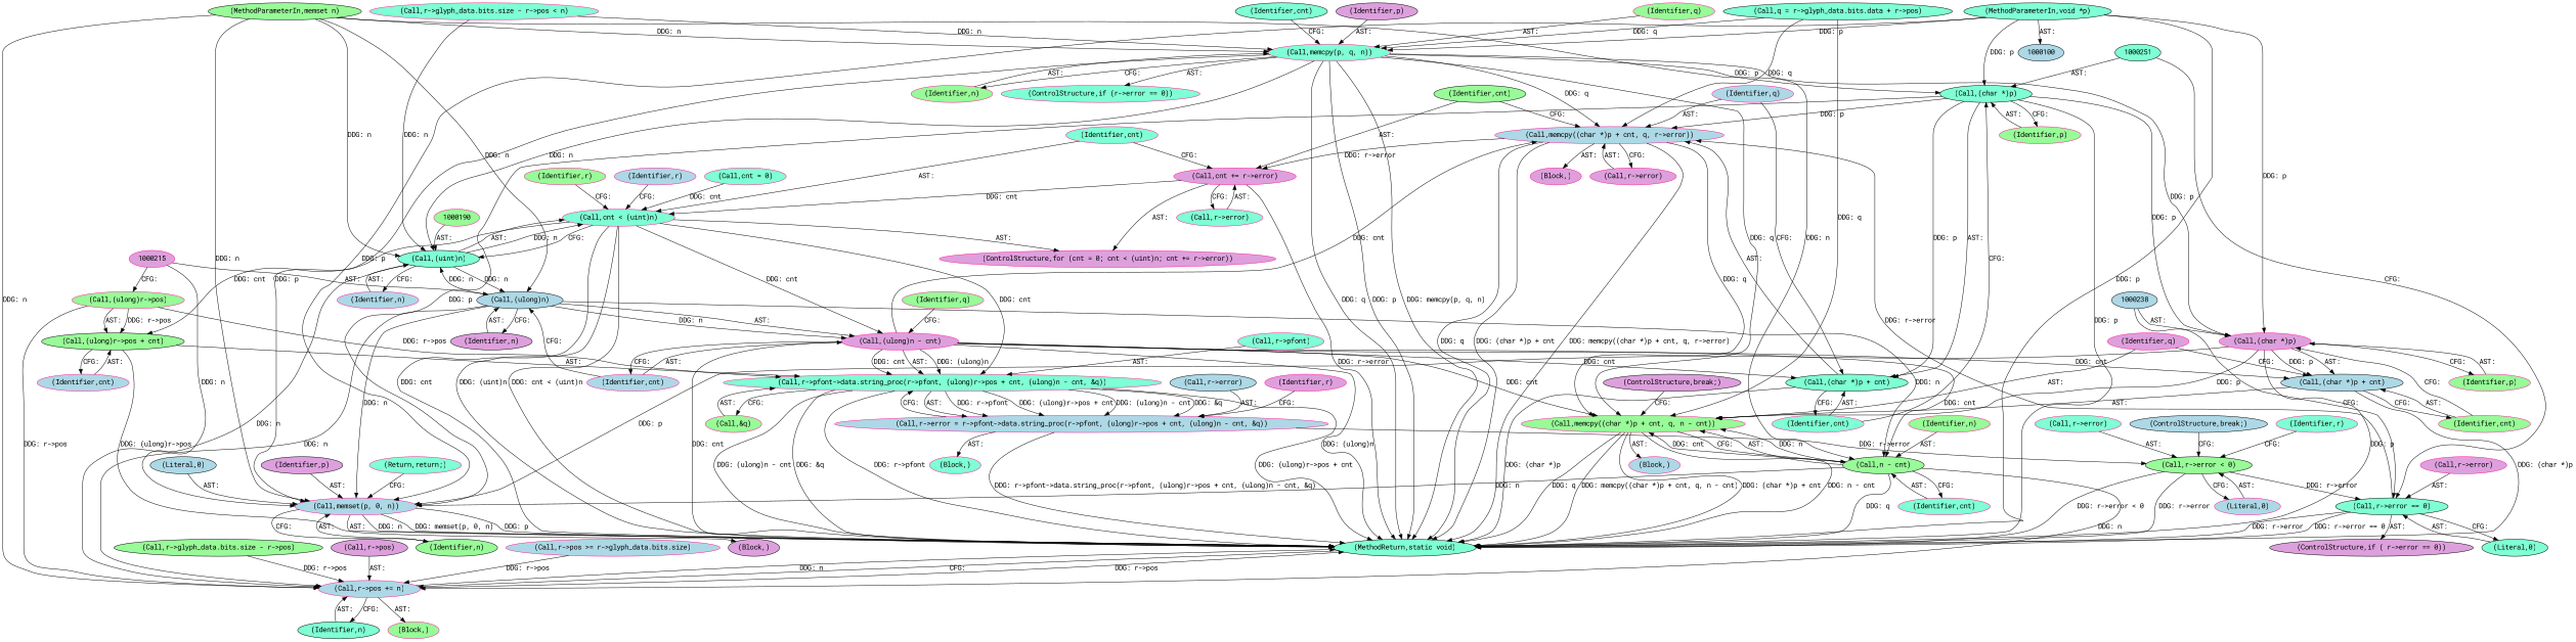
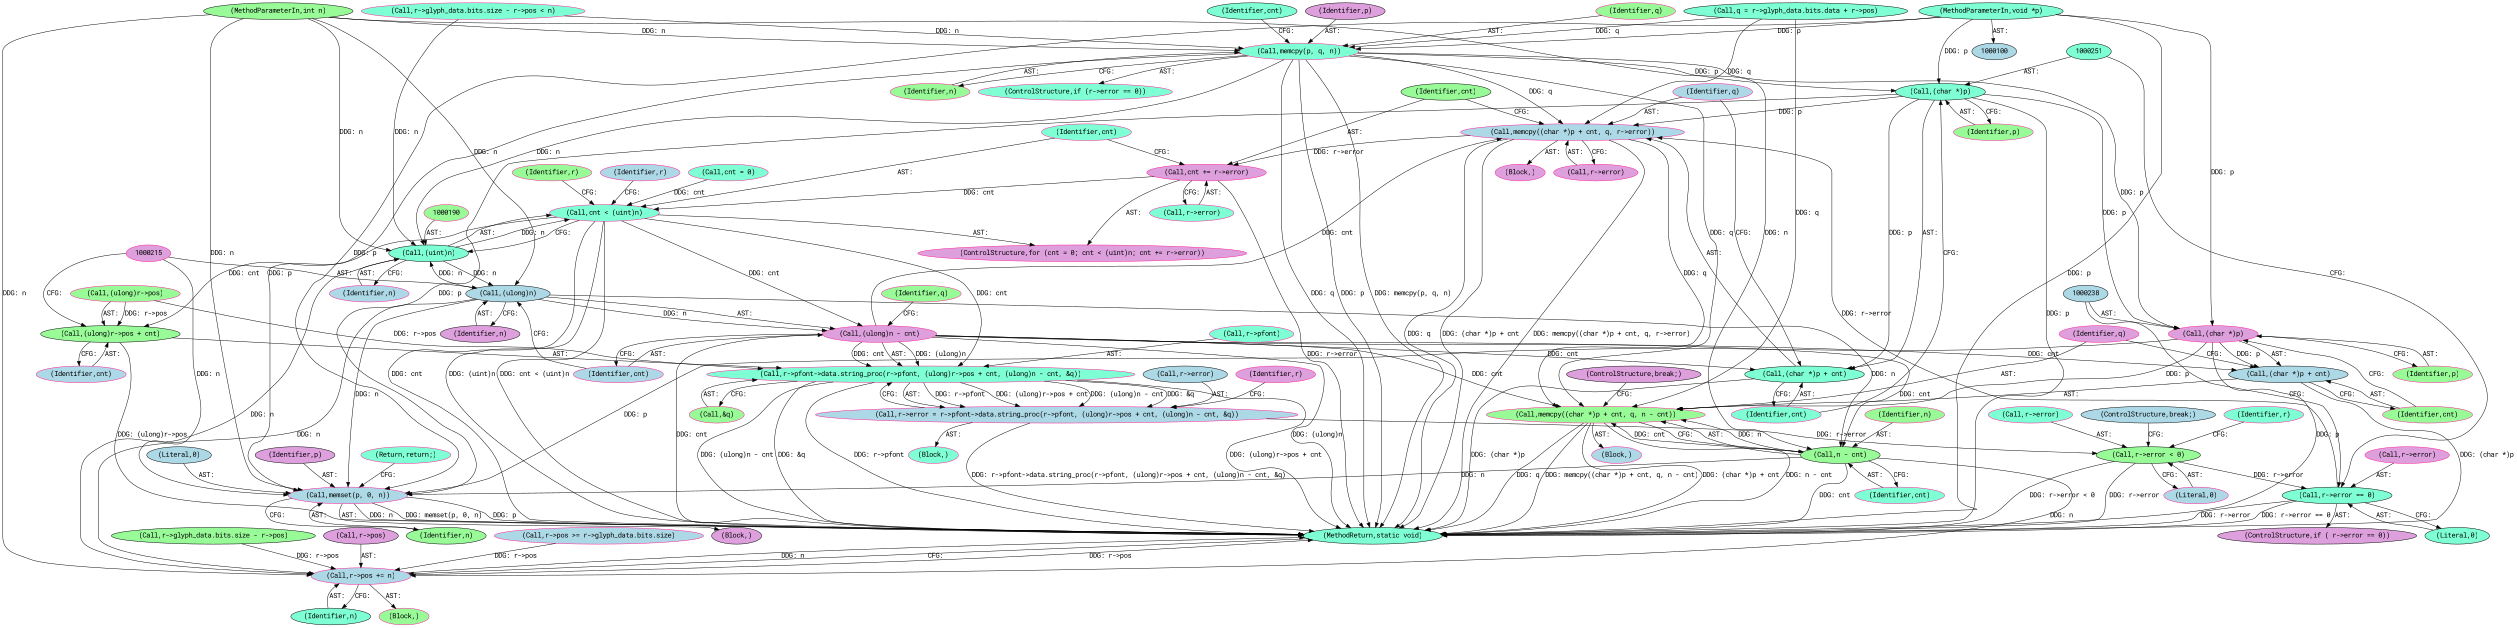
  digraph {
    fontname="Roboto Mono"
    node [color=deeppink fillcolor=aquamarine fontname="Roboto Mono" style=filled]
    edge [fontname="Roboto Mono"]
    n1 [color=black label="(MethodParameterIn,void *p)"]
    n2 [label="(Call,memcpy(p, q, n))"]
    n3 [fillcolor=lightblue label="(Call,memset(p, 0, n))"]
    n4 [fillcolor=plum label="(Call,(char *)p)"]
    n5 [color=black label="(Call,(char *)p)"]
    n6 [color=black label="(MethodReturn,static void)"]
    1000100 [color=black fillcolor=lightblue]
    n8 [color=black label="(Call,(uint)n)"]
    n9 [fillcolor=lightblue label="(Call,memcpy((char *)p + cnt, q, r->error))"]
    n10 [fillcolor=palegreen label="(Call,memcpy((char *)p + cnt, q, n - cnt))"]
    n11 [fillcolor=palegreen label="(Identifier,n)"]
    n12 [label="(ControlStructure,if (r->error == 0))"]
    n13 [color=black fillcolor=plum label="(Block,)"]
    n14 [color=black fillcolor=palegreen label="(Identifier,n)"]
    n15 [color=black fillcolor=lightblue label="(Call,(char *)p + cnt)"]
    n16 [fillcolor=palegreen label="(Identifier,p)"]
    n17 [color=black label="(Call,(char *)p + cnt)"]
    n18 [fillcolor=palegreen label="(Identifier,p)"]
    n19 [fillcolor=lightblue label="(Call,r->pos += n)"]
    n20 [label="(Call,cnt < (uint)n)"]
    n21 [color=black fillcolor=lightblue label="(Call,(ulong)n)"]
    n22 [fillcolor=lightblue label="(Identifier,n)"]
    n23 [fillcolor=plum label="(Call,cnt += r->error)"]
    n24 [fillcolor=plum label="(Call,r->error)"]
    n25 [fillcolor=plum label="(Block,)"]
    n26 [color=black fillcolor=palegreen label="(Call,n - cnt)"]
    n27 [fillcolor=lightblue label="(Block,)"]
    n28 [label="(Call,r->pfont->data.string_proc(r->pfont, (ulong)r->pos + cnt, (ulong)n - cnt, &q))"]
    n29 [color=black fillcolor=palegreen label="(Call,(ulong)r->pos + cnt)"]
    n30 [fillcolor=plum label="(Call,(ulong)n - cnt)"]
    n31 [fillcolor=plum label="(ControlStructure,for (cnt = 0; cnt < (uint)n; cnt += r->error))"]
    n32 [color=black label="(Identifier,n)"]
    n33 [fillcolor=palegreen label="(Block,)"]
    n34 [color=black fillcolor=plum label="(Identifier,n)"]
    n35 [fillcolor=lightblue label="(Call,r->error = r->pfont->data.string_proc(r->pfont, (ulong)r->pos + cnt, (ulong)n - cnt, &q))"]
    n36 [fillcolor=palegreen label="(Call,&q)"]
    n37 [fillcolor=lightblue label="(Identifier,cnt)"]
    n38 [fillcolor=lightblue label="(Identifier,cnt)"]
    n39 [color=black fillcolor=palegreen label="(Call,r->error < 0)"]
    n40 [label="(Block,)"]
    n41 [color=black label="(Call,r->error == 0)"]
    n42 [fillcolor=lightblue label="(Literal,0)"]
    n43 [color=black fillcolor=plum label="(ControlStructure,if ( r->error == 0))"]
    n44 [color=black label="(Literal,0)"]
    n45 [label="(Call,r->error)"]
    n46 [label="(Identifier,cnt)"]
    n47 [fillcolor=palegreen label="(Identifier,cnt)"]
    n48 [label="(Identifier,cnt)"]
    n49 [color=black fillcolor=palegreen label="(Call,r->glyph_data.bits.size - r->pos)"]
    n50 [label="(Call,r->error)"]
    n51 [fillcolor=palegreen label="(Identifier,q)"]
    n52 [label="(Identifier,cnt)"]
    n53 [fillcolor=lightblue label="(Identifier,q)"]
    n54 [fillcolor=plum label="(Identifier,q)"]
    n55 [color=black fillcolor=plum label="(Call,r->pos)"]
    n56 [color=black label="(Call,q = r->glyph_data.bits.data + r->pos)"]
    n57 [color=black fillcolor=palegreen label="(Identifier,cnt)"]
    n58 [fillcolor=lightblue label="(Identifier,r)"]
    n59 [fillcolor=palegreen label="(Identifier,q)"]
    n60 [color=black fillcolor=lightblue label="(Call,r->error)"]
    n61 [label="(Call,cnt = 0)"]
    n62 [fillcolor=palegreen label="(Call,(ulong)r->pos)"]
    n63 [fillcolor=plum label="(Identifier,r)"]
    n64 [color=black fillcolor=lightblue label="(ControlStructure,break;)"]
    n65 [color=black label="(Identifier,cnt)"]
    n66 [label="(Identifier,r)"]
    n67 [label="(Call,r->pfont)"]
    n68 [color=black fillcolor=plum label="(Identifier,p)"]
    n69 [label="(Return,return;)"]
    n70 [fillcolor=plum label="(Call,r->error)"]
    n71 [label="(Call,r->glyph_data.bits.size - r->pos < n)"]
    n72 [fillcolor=palegreen label="(Identifier,n)"]
    n73 [fillcolor=lightblue label="(Call,r->pos >= r->glyph_data.bits.size)"]
    n74 [color=black fillcolor=plum label="(Identifier,p)"]
    n75 [color=black fillcolor=lightblue label="(Literal,0)"]
-   n76 [color=black fillcolor=palegreen label="(MethodParameterIn,memset n)"]
+   n76 [color=black fillcolor=palegreen label="(MethodParameterIn,int n)"]
    n77 [color=black fillcolor=plum label="(ControlStructure,break;)"]
    n78 [fillcolor=palegreen label="(Identifier,r)"]
    1000190 [fillcolor=palegreen]
    1000238 [color=black fillcolor=lightblue]
    1000251 [color=black]
    1000215 [fillcolor=plum]
    n1 -> n2 [label="DDG: p"]
    n1 -> n3 [label="DDG: p"]
    n1 -> n4 [label="DDG: p"]
    n1 -> n5 [label="DDG: p"]
    n1 -> n6 [label="DDG: p"]
    n1 -> 1000100 [label="AST: "]
    n2 -> n3 [label="DDG: p"]
    n2 -> n4 [label="DDG: p"]
    n2 -> n5 [label="DDG: p"]
    n2 -> n6 [label="DDG: p"]
    n2 -> n6 [label="DDG: memcpy(p, q, n)"]
    n2 -> n6 [label="DDG: q"]
    n2 -> n8 [label="DDG: n"]
    n2 -> n9 [label="DDG: q"]
    n2 -> n10 [label="DDG: q"]
    n2 -> n11 [label="CFG: "]
    n2 -> n12 [label="AST: "]
    n3 -> n6 [label="DDG: memset(p, 0, n)"]
    n3 -> n6 [label="DDG: p"]
    n3 -> n6 [label="DDG: n"]
    n3 -> n13 [label="AST: "]
    n3 -> n14 [label="CFG: "]
    n4 -> n3 [label="DDG: p"]
    n4 -> n6 [label="DDG: p"]
    n4 -> n10 [label="DDG: p"]
    n4 -> n15 [label="AST: "]
    n4 -> n15 [label="DDG: p"]
    n4 -> n16 [label="CFG: "]
    n5 -> n3 [label="DDG: p"]
    n5 -> n4 [label="DDG: p"]
    n5 -> n6 [label="DDG: p"]
    n5 -> n9 [label="DDG: p"]
    n5 -> n17 [label="AST: "]
    n5 -> n17 [label="DDG: p"]
    n5 -> n18 [label="CFG: "]
    n6 -> n19 [label="CFG: "]
    n8 -> n19 [label="DDG: n"]
    n8 -> n20 [label="AST: "]
    n8 -> n20 [label="DDG: n"]
    n8 -> n21 [label="DDG: n"]
    n8 -> n22 [label="CFG: "]
    n9 -> n6 [label="DDG: memcpy((char *)p + cnt, q, r->error)"]
    n9 -> n6 [label="DDG: q"]
    n9 -> n6 [label="DDG: (char *)p + cnt"]
    n9 -> n10 [label="DDG: q"]
    n9 -> n23 [label="DDG: r->error"]
    n9 -> n24 [label="CFG: "]
    n9 -> n25 [label="AST: "]
    n10 -> n6 [label="DDG: (char *)p + cnt"]
    n10 -> n6 [label="DDG: memcpy((char *)p + cnt, q, n - cnt)"]
    n10 -> n6 [label="DDG: n - cnt"]
    n10 -> n6 [label="DDG: q"]
    n10 -> n26 [label="CFG: "]
    n10 -> n27 [label="AST: "]
    n11 -> n2 [label="AST: "]
    n14 -> n3 [label="AST: "]
    n15 -> n6 [label="DDG: (char *)p"]
    n15 -> n10 [label="AST: "]
    n15 -> n47 [label="CFG: "]
    n16 -> n4 [label="AST: "]
    n17 -> n6 [label="DDG: (char *)p"]
    n17 -> n9 [label="AST: "]
    n17 -> n48 [label="CFG: "]
    n18 -> n5 [label="AST: "]
    n19 -> n6 [label="DDG: r->pos"]
    n19 -> n6 [label="DDG: n"]
    n19 -> n32 [label="CFG: "]
    n19 -> n33 [label="AST: "]
    n20 -> n6 [label="DDG: cnt < (uint)n"]
    n20 -> n6 [label="DDG: cnt"]
    n20 -> n6 [label="DDG: (uint)n"]
    n20 -> n8 [label="CFG: "]
    n20 -> n28 [label="DDG: cnt"]
    n20 -> n29 [label="DDG: cnt"]
    n20 -> n30 [label="DDG: cnt"]
    n20 -> n31 [label="AST: "]
    n21 -> n3 [label="DDG: n"]
    n21 -> n8 [label="DDG: n"]
    n21 -> n19 [label="DDG: n"]
    n21 -> n26 [label="DDG: n"]
    n21 -> n30 [label="AST: "]
    n21 -> n30 [label="DDG: n"]
    n21 -> n34 [label="CFG: "]
    n22 -> n8 [label="AST: "]
    n23 -> n6 [label="DDG: r->error"]
    n23 -> n20 [label="DDG: cnt"]
    n23 -> n31 [label="AST: "]
    n23 -> n45 [label="CFG: "]
    n24 -> n9 [label="AST: "]
    n26 -> n3 [label="DDG: n"]
-   n26 -> n6 [label="DDG: q"]
+   n26 -> n6 [label="DDG: cnt"]
    n26 -> n10 [label="AST: "]
    n26 -> n10 [label="DDG: n"]
    n26 -> n10 [label="DDG: cnt"]
    n26 -> n19 [label="DDG: n"]
    n26 -> n46 [label="CFG: "]
    n28 -> n6 [label="DDG: (ulong)r->pos + cnt"]
    n28 -> n6 [label="DDG: &q"]
    n28 -> n6 [label="DDG: r->pfont"]
    n28 -> n6 [label="DDG: (ulong)n - cnt"]
    n28 -> n35 [label="AST: "]
    n28 -> n35 [label="DDG: r->pfont"]
    n28 -> n35 [label="DDG: (ulong)r->pos + cnt"]
    n28 -> n35 [label="DDG: (ulong)n - cnt"]
    n28 -> n35 [label="DDG: &q"]
    n28 -> n36 [label="CFG: "]
    n29 -> n6 [label="DDG: (ulong)r->pos"]
    n29 -> n28 [label="AST: "]
    n29 -> n37 [label="CFG: "]
    n30 -> n6 [label="DDG: cnt"]
    n30 -> n6 [label="DDG: (ulong)n"]
    n30 -> n9 [label="DDG: cnt"]
    n30 -> n10 [label="DDG: cnt"]
    n30 -> n15 [label="DDG: cnt"]
    n30 -> n17 [label="DDG: cnt"]
    n30 -> n26 [label="DDG: cnt"]
    n30 -> n28 [label="AST: "]
    n30 -> n28 [label="DDG: (ulong)n"]
    n30 -> n28 [label="DDG: cnt"]
    n30 -> n38 [label="CFG: "]
    n32 -> n19 [label="AST: "]
    n34 -> n21 [label="AST: "]
    n35 -> n6 [label="DDG: r->pfont->data.string_proc(r->pfont, (ulong)r->pos + cnt, (ulong)n - cnt, &q)"]
    n35 -> n28 [label="CFG: "]
    n35 -> n39 [label="DDG: r->error"]
    n35 -> n40 [label="AST: "]
    n36 -> n28 [label="AST: "]
    n37 -> n29 [label="AST: "]
    n38 -> n21 [label="CFG: "]
    n38 -> n30 [label="AST: "]
    n39 -> n6 [label="DDG: r->error < 0"]
    n39 -> n6 [label="DDG: r->error"]
    n39 -> n41 [label="DDG: r->error"]
    n39 -> n42 [label="CFG: "]
    n41 -> n6 [label="DDG: r->error == 0"]
    n41 -> n6 [label="DDG: r->error"]
    n41 -> n9 [label="DDG: r->error"]
    n41 -> n43 [label="AST: "]
    n41 -> n44 [label="CFG: "]
    n42 -> n39 [label="AST: "]
    n44 -> n41 [label="AST: "]
    n45 -> n23 [label="AST: "]
    n46 -> n26 [label="AST: "]
    n47 -> n4 [label="CFG: "]
    n47 -> n15 [label="AST: "]
    n48 -> n5 [label="CFG: "]
    n48 -> n17 [label="AST: "]
    n49 -> n19 [label="DDG: r->pos"]
    n50 -> n39 [label="AST: "]
    n51 -> n2 [label="AST: "]
    n52 -> n20 [label="AST: "]
    n52 -> n23 [label="CFG: "]
    n53 -> n9 [label="AST: "]
    n53 -> n17 [label="CFG: "]
    n54 -> n10 [label="AST: "]
    n54 -> n15 [label="CFG: "]
    n55 -> n19 [label="AST: "]
    n56 -> n2 [label="DDG: q"]
    n56 -> n9 [label="DDG: q"]
    n56 -> n10 [label="DDG: q"]
    n57 -> n9 [label="CFG: "]
    n57 -> n23 [label="AST: "]
    n58 -> n20 [label="CFG: "]
    n59 -> n30 [label="CFG: "]
    n60 -> n35 [label="AST: "]
    n61 -> n20 [label="DDG: cnt"]
-   n62 -> n19 [label="DDG: r->pos"]
    n62 -> n28 [label="DDG: r->pos"]
    n62 -> n29 [label="AST: "]
    n62 -> n29 [label="DDG: r->pos"]
    n63 -> n35 [label="CFG: "]
    n64 -> n39 [label="CFG: "]
    n65 -> n2 [label="CFG: "]
    n66 -> n39 [label="CFG: "]
    n67 -> n28 [label="AST: "]
    n68 -> n3 [label="AST: "]
    n69 -> n3 [label="CFG: "]
    n70 -> n41 [label="AST: "]
    n71 -> n2 [label="DDG: n"]
    n71 -> n8 [label="DDG: n"]
    n72 -> n26 [label="AST: "]
    n73 -> n19 [label="DDG: r->pos"]
    n74 -> n2 [label="AST: "]
    n75 -> n3 [label="AST: "]
    n76 -> n2 [label="DDG: n"]
    n76 -> n3 [label="DDG: n"]
    n76 -> n8 [label="DDG: n"]
    n76 -> n19 [label="DDG: n"]
    n76 -> n21 [label="DDG: n"]
    n76 -> n26 [label="DDG: n"]
    n77 -> n10 [label="CFG: "]
    n78 -> n20 [label="CFG: "]
    1000190 -> n8 [label="AST: "]
    1000238 -> n4 [label="AST: "]
    1000238 -> n41 [label="CFG: "]
    1000251 -> n5 [label="AST: "]
    1000251 -> n41 [label="CFG: "]
    1000215 -> n3 [label="DDG: n"]
    1000215 -> n21 [label="AST: "]
-   1000215 -> n62 [label="CFG: "]
+   1000215 -> n29 [label="CFG: "]
  }
